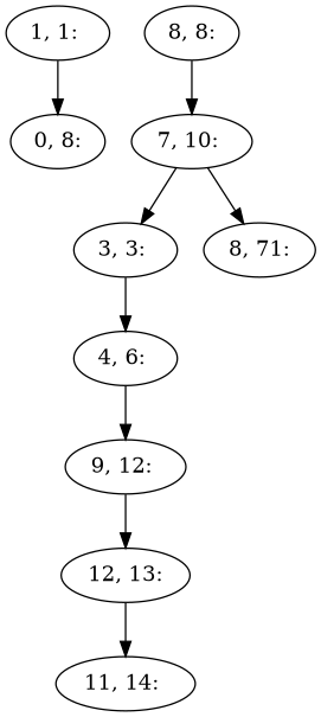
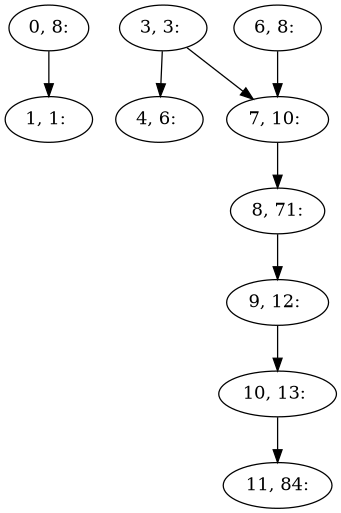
  digraph {
    n1 [label="0, 8:"]
    n2 [label="1, 1: "]
    n3 [label="3, 3: "]
    n4 [label="4, 6: "]
    n5 [label="7, 10: "]
    n6 [label="8, 71:"]
-   n7 [label="8, 8:"]
+   n7 [label="6, 8: "]
    n8 [label="9, 12: "]
-   n9 [label="12, 13:"]
-   n10 [label="11, 14: "]
-   n2 -> n1
+   n9 [label="10, 13: "]
+   n10 [label="11, 84:"]
+   n1 -> n2
    n3 -> n4
-   n5 -> n3
+   n3 -> n5
    n5 -> n6
-   n4 -> n8
+   n6 -> n8
    n7 -> n5
    n8 -> n9
    n9 -> n10
  }
